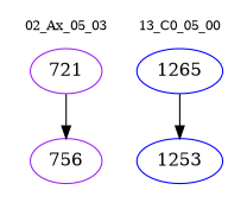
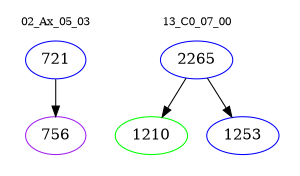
  digraph {
    node [color=purple]
    edge [color=black]
-   n1 [label=721]
+   n1 [color=blue label=721]
    n2 [label=756]
-   n3 [color=blue label=1265]
+   n3 [color=blue label=2265]
+   n4 [color=green label=1210]
    n5 [color=blue label=1253]
    subgraph cluster_1 {
      color=white
      fontsize=10
      label="02_Ax_05_03"
      n1
      n2
    }
    subgraph cluster_2 {
      color=white
      fontsize=10
-     label="13_C0_05_00"
+     label="13_C0_07_00"
      n3
+     n4
      n5
    }
    n1 -> n2
+   n3 -> n4
    n3 -> n5
  }
